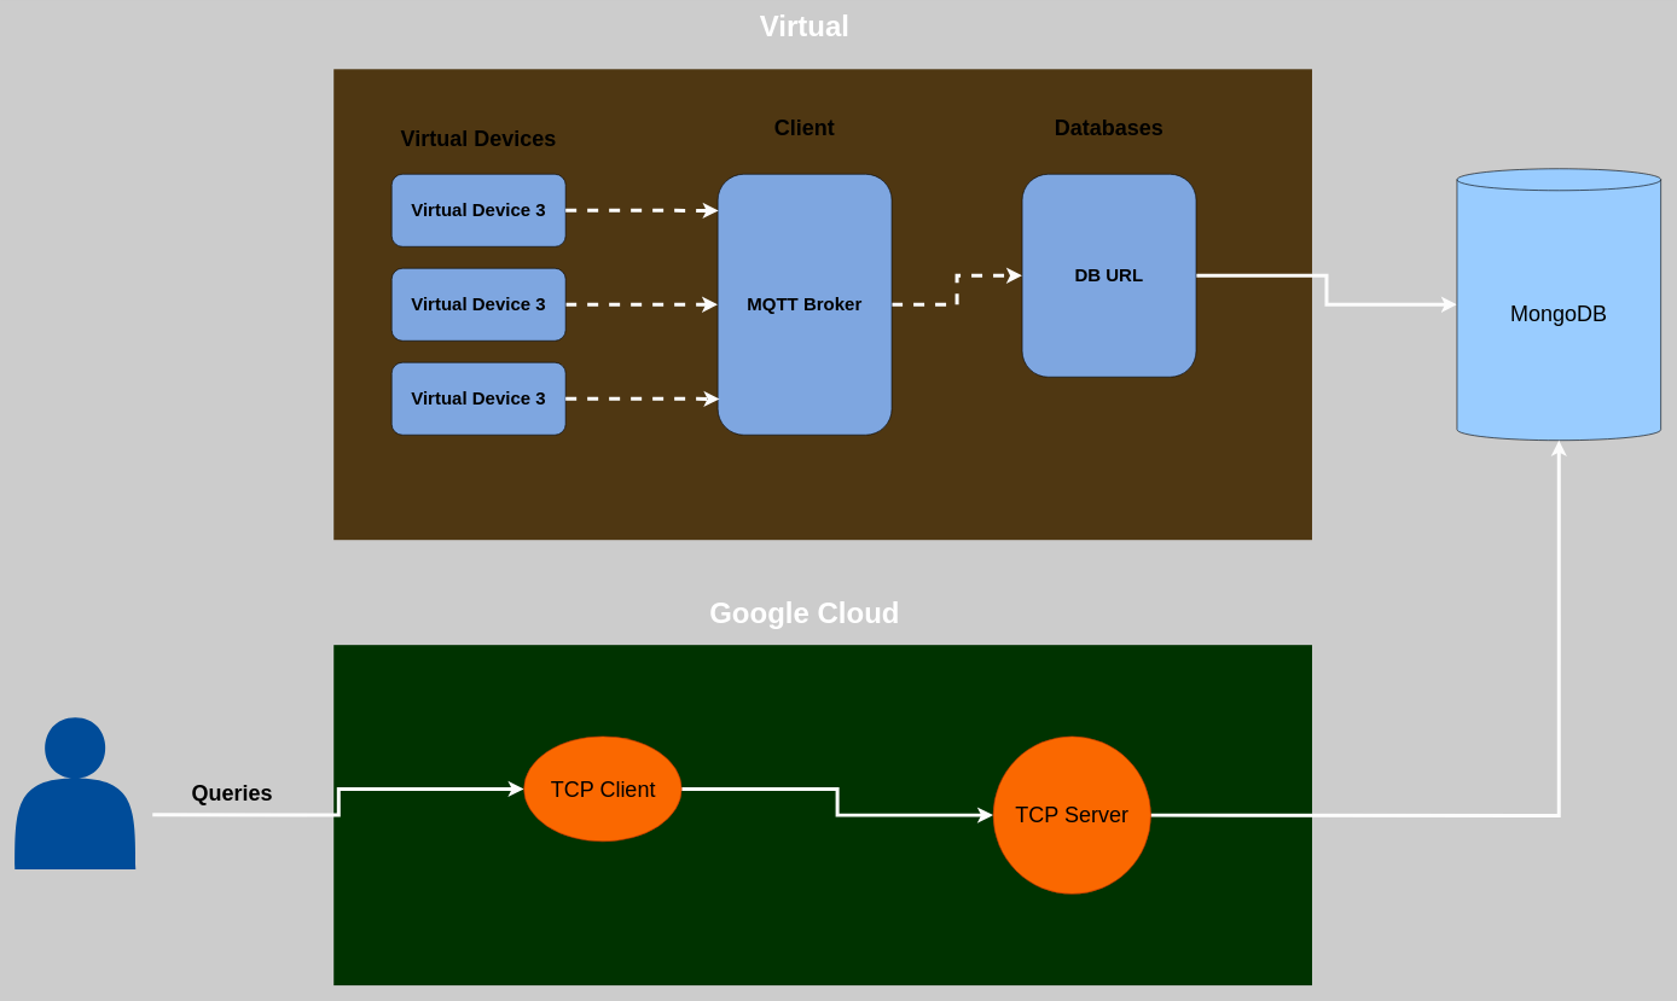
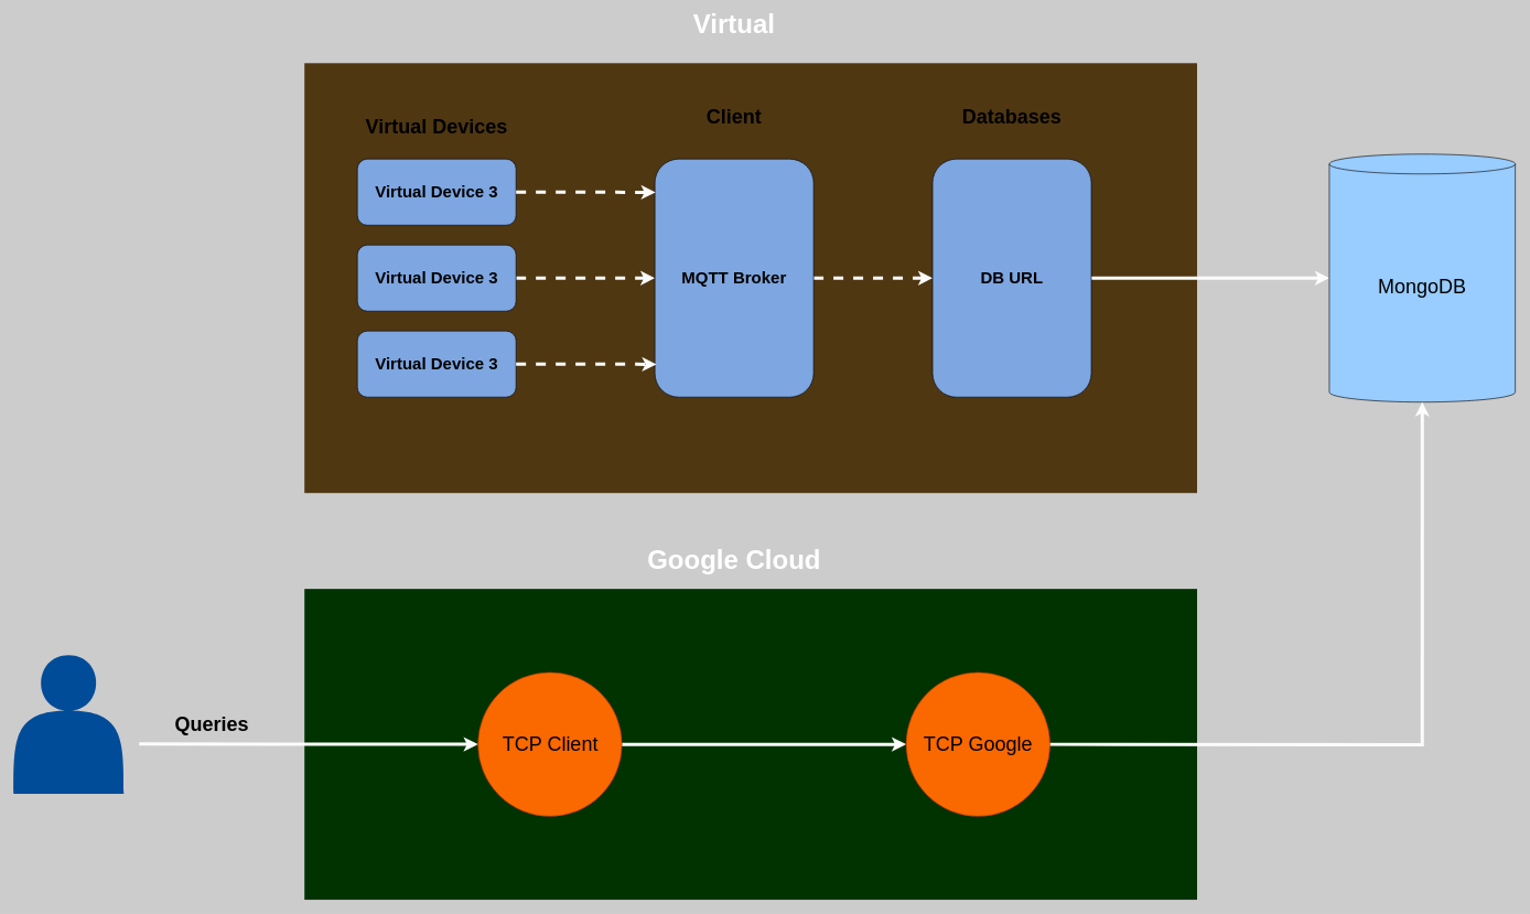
  <mxCell id="0" />
  <mxCell id="1" parent="0" />
  <mxCell id="2" value="" style="rounded=0;whiteSpace=wrap;html=1;fontFamily=Helvetica;fontSize=11;labelBackgroundColor=#241908;fillColor=#4F3712;strokeColor=none;" vertex="1" parent="1"><mxGeometry x="460" y="95" width="1350" height="650" as="geometry" /></mxCell>
  <mxCell id="3" value="&lt;h1&gt;&lt;font style=&quot;font-size: 25px;&quot;&gt;Virtual Device 3&lt;/font&gt;&lt;/h1&gt;" style="rounded=1;whiteSpace=wrap;html=1;fillColor=#7EA6E0;gradientColor=none;" vertex="1" parent="1"><mxGeometry x="540" y="500" width="240" height="100" as="geometry" /></mxCell>
  <mxCell id="4" value="&lt;h1&gt;&lt;font style=&quot;font-size: 25px;&quot;&gt;Virtual Device 3&lt;/font&gt;&lt;/h1&gt;" style="rounded=1;whiteSpace=wrap;html=1;fillColor=#7EA6E0;gradientColor=none;" vertex="1" parent="1"><mxGeometry x="540" y="240" width="240" height="100" as="geometry" /></mxCell>
  <mxCell id="5" style="edgeStyle=orthogonalEdgeStyle;shape=connector;rounded=0;orthogonalLoop=1;jettySize=auto;html=1;entryX=0;entryY=0.5;entryDx=0;entryDy=0;strokeColor=#FCFCFC;strokeWidth=5;align=center;verticalAlign=middle;fontFamily=Helvetica;fontSize=11;fontColor=default;labelBackgroundColor=#CCCCCC;endArrow=classic;dashed=1;" edge="1" parent="1" source="6" target="8"><mxGeometry relative="1" as="geometry" /></mxCell>
  <mxCell id="6" value="&lt;h1&gt;&lt;font style=&quot;font-size: 25px;&quot;&gt;Virtual Device 3&lt;/font&gt;&lt;/h1&gt;" style="rounded=1;whiteSpace=wrap;html=1;fillColor=#7EA6E0;gradientColor=none;" vertex="1" parent="1"><mxGeometry x="540" y="370" width="240" height="100" as="geometry" /></mxCell>
  <mxCell id="7" style="edgeStyle=orthogonalEdgeStyle;shape=connector;rounded=0;orthogonalLoop=1;jettySize=auto;html=1;strokeColor=#FCFCFC;strokeWidth=5;align=center;verticalAlign=middle;fontFamily=Helvetica;fontSize=11;fontColor=default;labelBackgroundColor=#CCCCCC;endArrow=classic;dashed=1;" edge="1" parent="1" source="8" target="12"><mxGeometry relative="1" as="geometry" /></mxCell>
  <mxCell id="8" value="&lt;h1&gt;&lt;span style=&quot;font-size: 25px;&quot;&gt;MQTT Broker&lt;/span&gt;&lt;/h1&gt;" style="rounded=1;whiteSpace=wrap;html=1;fillColor=#7EA6E0;gradientColor=none;" vertex="1" parent="1"><mxGeometry x="990" y="240" width="240" height="360" as="geometry" /></mxCell>
  <mxCell id="9" style="edgeStyle=orthogonalEdgeStyle;rounded=0;orthogonalLoop=1;jettySize=auto;html=1;entryX=0.01;entryY=0.862;entryDx=0;entryDy=0;entryPerimeter=0;strokeWidth=5;strokeColor=#FCFCFC;labelBackgroundColor=#CCCCCC;dashed=1;" edge="1" parent="1" source="3" target="8"><mxGeometry relative="1" as="geometry" /></mxCell>
  <mxCell id="10" style="edgeStyle=orthogonalEdgeStyle;shape=connector;rounded=0;orthogonalLoop=1;jettySize=auto;html=1;entryX=0.004;entryY=0.14;entryDx=0;entryDy=0;entryPerimeter=0;strokeColor=#FCFCFC;strokeWidth=5;align=center;verticalAlign=middle;fontFamily=Helvetica;fontSize=11;fontColor=default;labelBackgroundColor=#CCCCCC;endArrow=classic;dashed=1;" edge="1" parent="1" source="4" target="8"><mxGeometry relative="1" as="geometry" /></mxCell>
  <mxCell id="11" style="edgeStyle=orthogonalEdgeStyle;shape=connector;rounded=0;orthogonalLoop=1;jettySize=auto;html=1;strokeColor=#FCFCFC;strokeWidth=5;align=center;verticalAlign=middle;fontFamily=Helvetica;fontSize=11;fontColor=default;labelBackgroundColor=default;endArrow=classic;" edge="1" parent="1" source="12" target="13"><mxGeometry relative="1" as="geometry" /></mxCell>
- <mxCell id="12" value="&lt;h1&gt;&lt;span style=&quot;font-size: 25px;&quot;&gt;DB URL&lt;/span&gt;&lt;/h1&gt;" style="rounded=1;whiteSpace=wrap;html=1;fillColor=#7EA6E0;gradientColor=none;" vertex="1" parent="1"><mxGeometry x="1410" y="240" width="240" height="280" as="geometry" /></mxCell>
+ <mxCell id="12" value="&lt;h1&gt;&lt;span style=&quot;font-size: 25px;&quot;&gt;DB URL&lt;/span&gt;&lt;/h1&gt;" style="rounded=1;whiteSpace=wrap;html=1;fillColor=#7EA6E0;gradientColor=none;" vertex="1" parent="1"><mxGeometry x="1410" y="240" width="240" height="360" as="geometry" /></mxCell>
  <mxCell id="13" value="&lt;font style=&quot;font-size: 30px;&quot;&gt;MongoDB&lt;/font&gt;" style="shape=cylinder3;whiteSpace=wrap;html=1;boundedLbl=1;backgroundOutline=1;size=15;fontFamily=Helvetica;fontSize=11;fontColor=default;labelBackgroundColor=none;fillColor=#99CCFF;" vertex="1" parent="1"><mxGeometry x="2010" y="232.5" width="281.25" height="375" as="geometry" /></mxCell>
  <mxCell id="14" value="&lt;font style=&quot;font-size: 30px;&quot;&gt;&lt;b&gt;Virtual Devices&lt;/b&gt;&lt;/font&gt;" style="text;html=1;align=center;verticalAlign=middle;whiteSpace=wrap;rounded=0;fontFamily=Helvetica;fontSize=11;fontColor=default;labelBackgroundColor=none;" vertex="1" parent="1"><mxGeometry x="550" y="175" width="220" height="30" as="geometry" /></mxCell>
  <mxCell id="15" value="&lt;span style=&quot;font-size: 30px;&quot;&gt;&lt;b&gt;Client&lt;/b&gt;&lt;/span&gt;" style="text;html=1;align=center;verticalAlign=middle;whiteSpace=wrap;rounded=0;fontFamily=Helvetica;fontSize=11;fontColor=default;labelBackgroundColor=none;" vertex="1" parent="1"><mxGeometry x="1000" y="160" width="220" height="30" as="geometry" /></mxCell>
  <mxCell id="16" value="&lt;span style=&quot;font-size: 30px;&quot;&gt;&lt;b&gt;Databases&lt;/b&gt;&lt;/span&gt;" style="text;html=1;align=center;verticalAlign=middle;whiteSpace=wrap;rounded=0;fontFamily=Helvetica;fontSize=11;fontColor=default;labelBackgroundColor=none;" vertex="1" parent="1"><mxGeometry x="1420" y="160" width="220" height="30" as="geometry" /></mxCell>
  <mxCell id="17" value="&lt;font color=&quot;#ffffff&quot; style=&quot;font-size: 40px;&quot;&gt;&lt;b style=&quot;&quot;&gt;Virtual&lt;/b&gt;&lt;/font&gt;" style="text;html=1;align=center;verticalAlign=middle;whiteSpace=wrap;rounded=0;fontFamily=Helvetica;fontSize=11;fontColor=default;labelBackgroundColor=none;" vertex="1" parent="1"><mxGeometry x="1000" y="20" width="220" height="30" as="geometry" /></mxCell>
  <mxCell id="18" value="" style="rounded=0;whiteSpace=wrap;html=1;fontFamily=Helvetica;fontSize=11;labelBackgroundColor=#241908;fillColor=#003300;strokeColor=none;" vertex="1" parent="1"><mxGeometry x="460" y="890" width="1350" height="470" as="geometry" /></mxCell>
  <mxCell id="19" value="&lt;font color=&quot;#ffffff&quot; style=&quot;font-size: 40px;&quot;&gt;&lt;b style=&quot;&quot;&gt;Google Cloud&lt;/b&gt;&lt;/font&gt;" style="text;html=1;align=center;verticalAlign=middle;whiteSpace=wrap;rounded=0;fontFamily=Helvetica;fontSize=11;fontColor=default;labelBackgroundColor=none;" vertex="1" parent="1"><mxGeometry x="940" y="830" width="340" height="30" as="geometry" /></mxCell>
  <mxCell id="20" style="edgeStyle=orthogonalEdgeStyle;shape=connector;rounded=0;orthogonalLoop=1;jettySize=auto;html=1;strokeColor=#FCFCFC;strokeWidth=5;align=center;verticalAlign=middle;fontFamily=Helvetica;fontSize=11;fontColor=default;labelBackgroundColor=default;endArrow=classic;entryX=0;entryY=0.5;entryDx=0;entryDy=0;" edge="1" parent="1" target="25"><mxGeometry relative="1" as="geometry"><mxPoint x="210" y="1124.17" as="sourcePoint" /><mxPoint x="445" y="1124.17" as="targetPoint" /><Array as="points" /></mxGeometry></mxCell>
  <mxCell id="21" value="&lt;font style=&quot;font-size: 30px;&quot;&gt;&lt;b&gt;Queries&lt;/b&gt;&lt;/font&gt;" style="text;html=1;align=center;verticalAlign=middle;whiteSpace=wrap;rounded=0;fontFamily=Helvetica;fontSize=11;fontColor=default;labelBackgroundColor=none;" vertex="1" parent="1"><mxGeometry x="210" y="1080" width="220" height="30" as="geometry" /></mxCell>
  <mxCell id="22" value="" style="shape=actor;whiteSpace=wrap;html=1;fontFamily=Helvetica;fontSize=11;fontColor=default;labelBackgroundColor=default;fillColor=#004C99;strokeColor=none;" vertex="1" parent="1"><mxGeometry x="20" y="990" width="166.67" height="210" as="geometry" /></mxCell>
  <mxCell id="23" value="" style="shape=image;verticalLabelPosition=bottom;labelBackgroundColor=default;verticalAlign=top;aspect=fixed;imageAspect=0;image=https://static-00.iconduck.com/assets.00/google-cloud-icon-2048x1646-7admxejz.png;" vertex="1" parent="1"><mxGeometry x="480" y="910" width="112.03" height="90" as="geometry" /></mxCell>
  <mxCell id="24" style="edgeStyle=orthogonalEdgeStyle;shape=connector;rounded=0;orthogonalLoop=1;jettySize=auto;html=1;strokeColor=#FCFCFC;strokeWidth=5;align=center;verticalAlign=middle;fontFamily=Helvetica;fontSize=11;fontColor=default;labelBackgroundColor=default;endArrow=classic;entryX=0;entryY=0.5;entryDx=0;entryDy=0;" edge="1" parent="1" source="25" target="27"><mxGeometry relative="1" as="geometry"><mxPoint x="1260" y="1125" as="targetPoint" /></mxGeometry></mxCell>
- <mxCell id="25" value="&lt;font style=&quot;font-size: 30px;&quot;&gt;TCP Client&lt;/font&gt;" style="ellipse;whiteSpace=wrap;html=1;aspect=fixed;fontFamily=Helvetica;fontSize=11;fontColor=#000000;labelBackgroundColor=none;fillColor=#fa6800;strokeColor=#C73500;" vertex="1" parent="1"><mxGeometry x="722.5" y="1016.25" width="217.5" height="145" as="geometry" /></mxCell>
+ <mxCell id="25" value="&lt;font style=&quot;font-size: 30px;&quot;&gt;TCP Client&lt;/font&gt;" style="ellipse;whiteSpace=wrap;html=1;aspect=fixed;fontFamily=Helvetica;fontSize=11;fontColor=#000000;labelBackgroundColor=none;fillColor=#fa6800;strokeColor=#C73500;" vertex="1" parent="1"><mxGeometry x="722.5" y="1016.25" width="217.5" height="217.5" as="geometry" /></mxCell>
  <mxCell id="26" style="edgeStyle=orthogonalEdgeStyle;shape=connector;rounded=0;orthogonalLoop=1;jettySize=auto;html=1;entryX=0.5;entryY=1;entryDx=0;entryDy=0;entryPerimeter=0;strokeColor=#FCFCFC;strokeWidth=5;align=center;verticalAlign=middle;fontFamily=Helvetica;fontSize=11;fontColor=default;labelBackgroundColor=default;endArrow=classic;" edge="1" parent="1" target="13"><mxGeometry relative="1" as="geometry"><mxPoint x="1575" y="1125" as="sourcePoint" /></mxGeometry></mxCell>
- <mxCell id="27" value="&lt;font style=&quot;font-size: 30px;&quot;&gt;TCP Server&lt;/font&gt;" style="ellipse;whiteSpace=wrap;html=1;aspect=fixed;fontFamily=Helvetica;fontSize=11;fontColor=#000000;labelBackgroundColor=none;fillColor=#fa6800;strokeColor=#C73500;" vertex="1" parent="1"><mxGeometry x="1370" y="1016.25" width="217.5" height="217.5" as="geometry" /></mxCell>
+ <mxCell id="27" value="&lt;font style=&quot;font-size: 30px;&quot;&gt;TCP Google&lt;/font&gt;" style="ellipse;whiteSpace=wrap;html=1;aspect=fixed;fontFamily=Helvetica;fontSize=11;fontColor=#000000;labelBackgroundColor=none;fillColor=#fa6800;strokeColor=#C73500;" vertex="1" parent="1"><mxGeometry x="1370" y="1016.25" width="217.5" height="217.5" as="geometry" /></mxCell>
